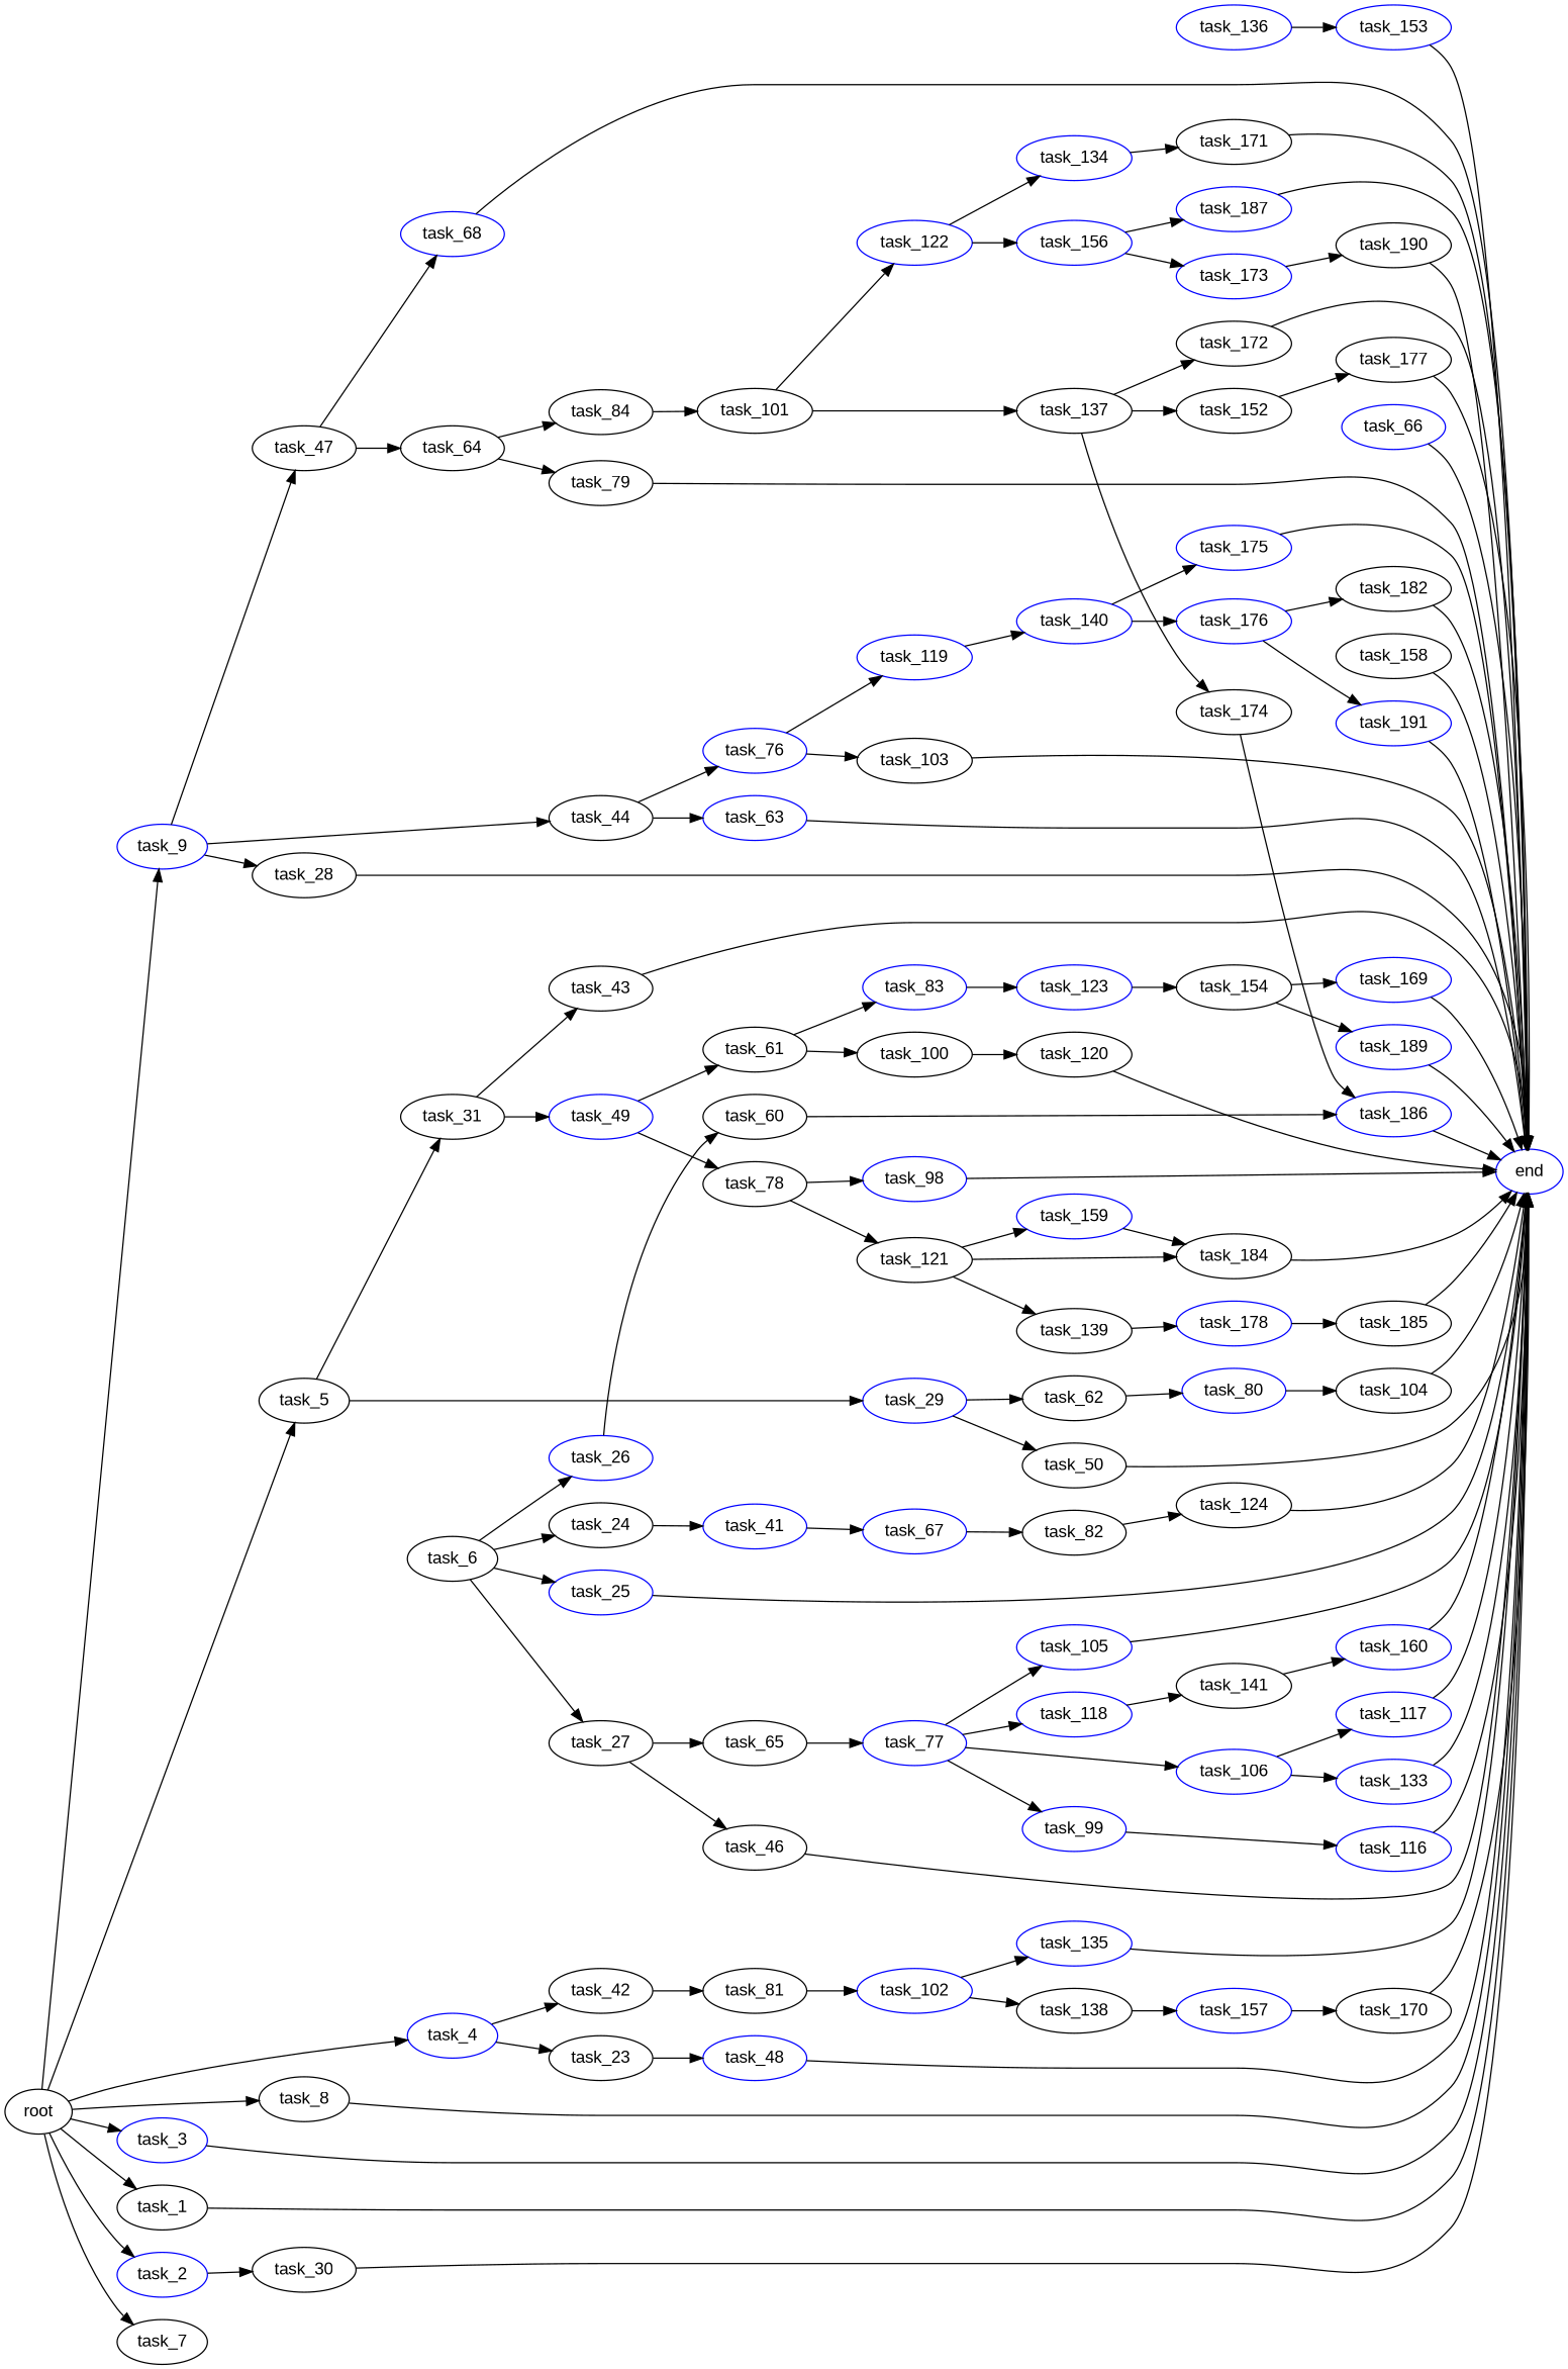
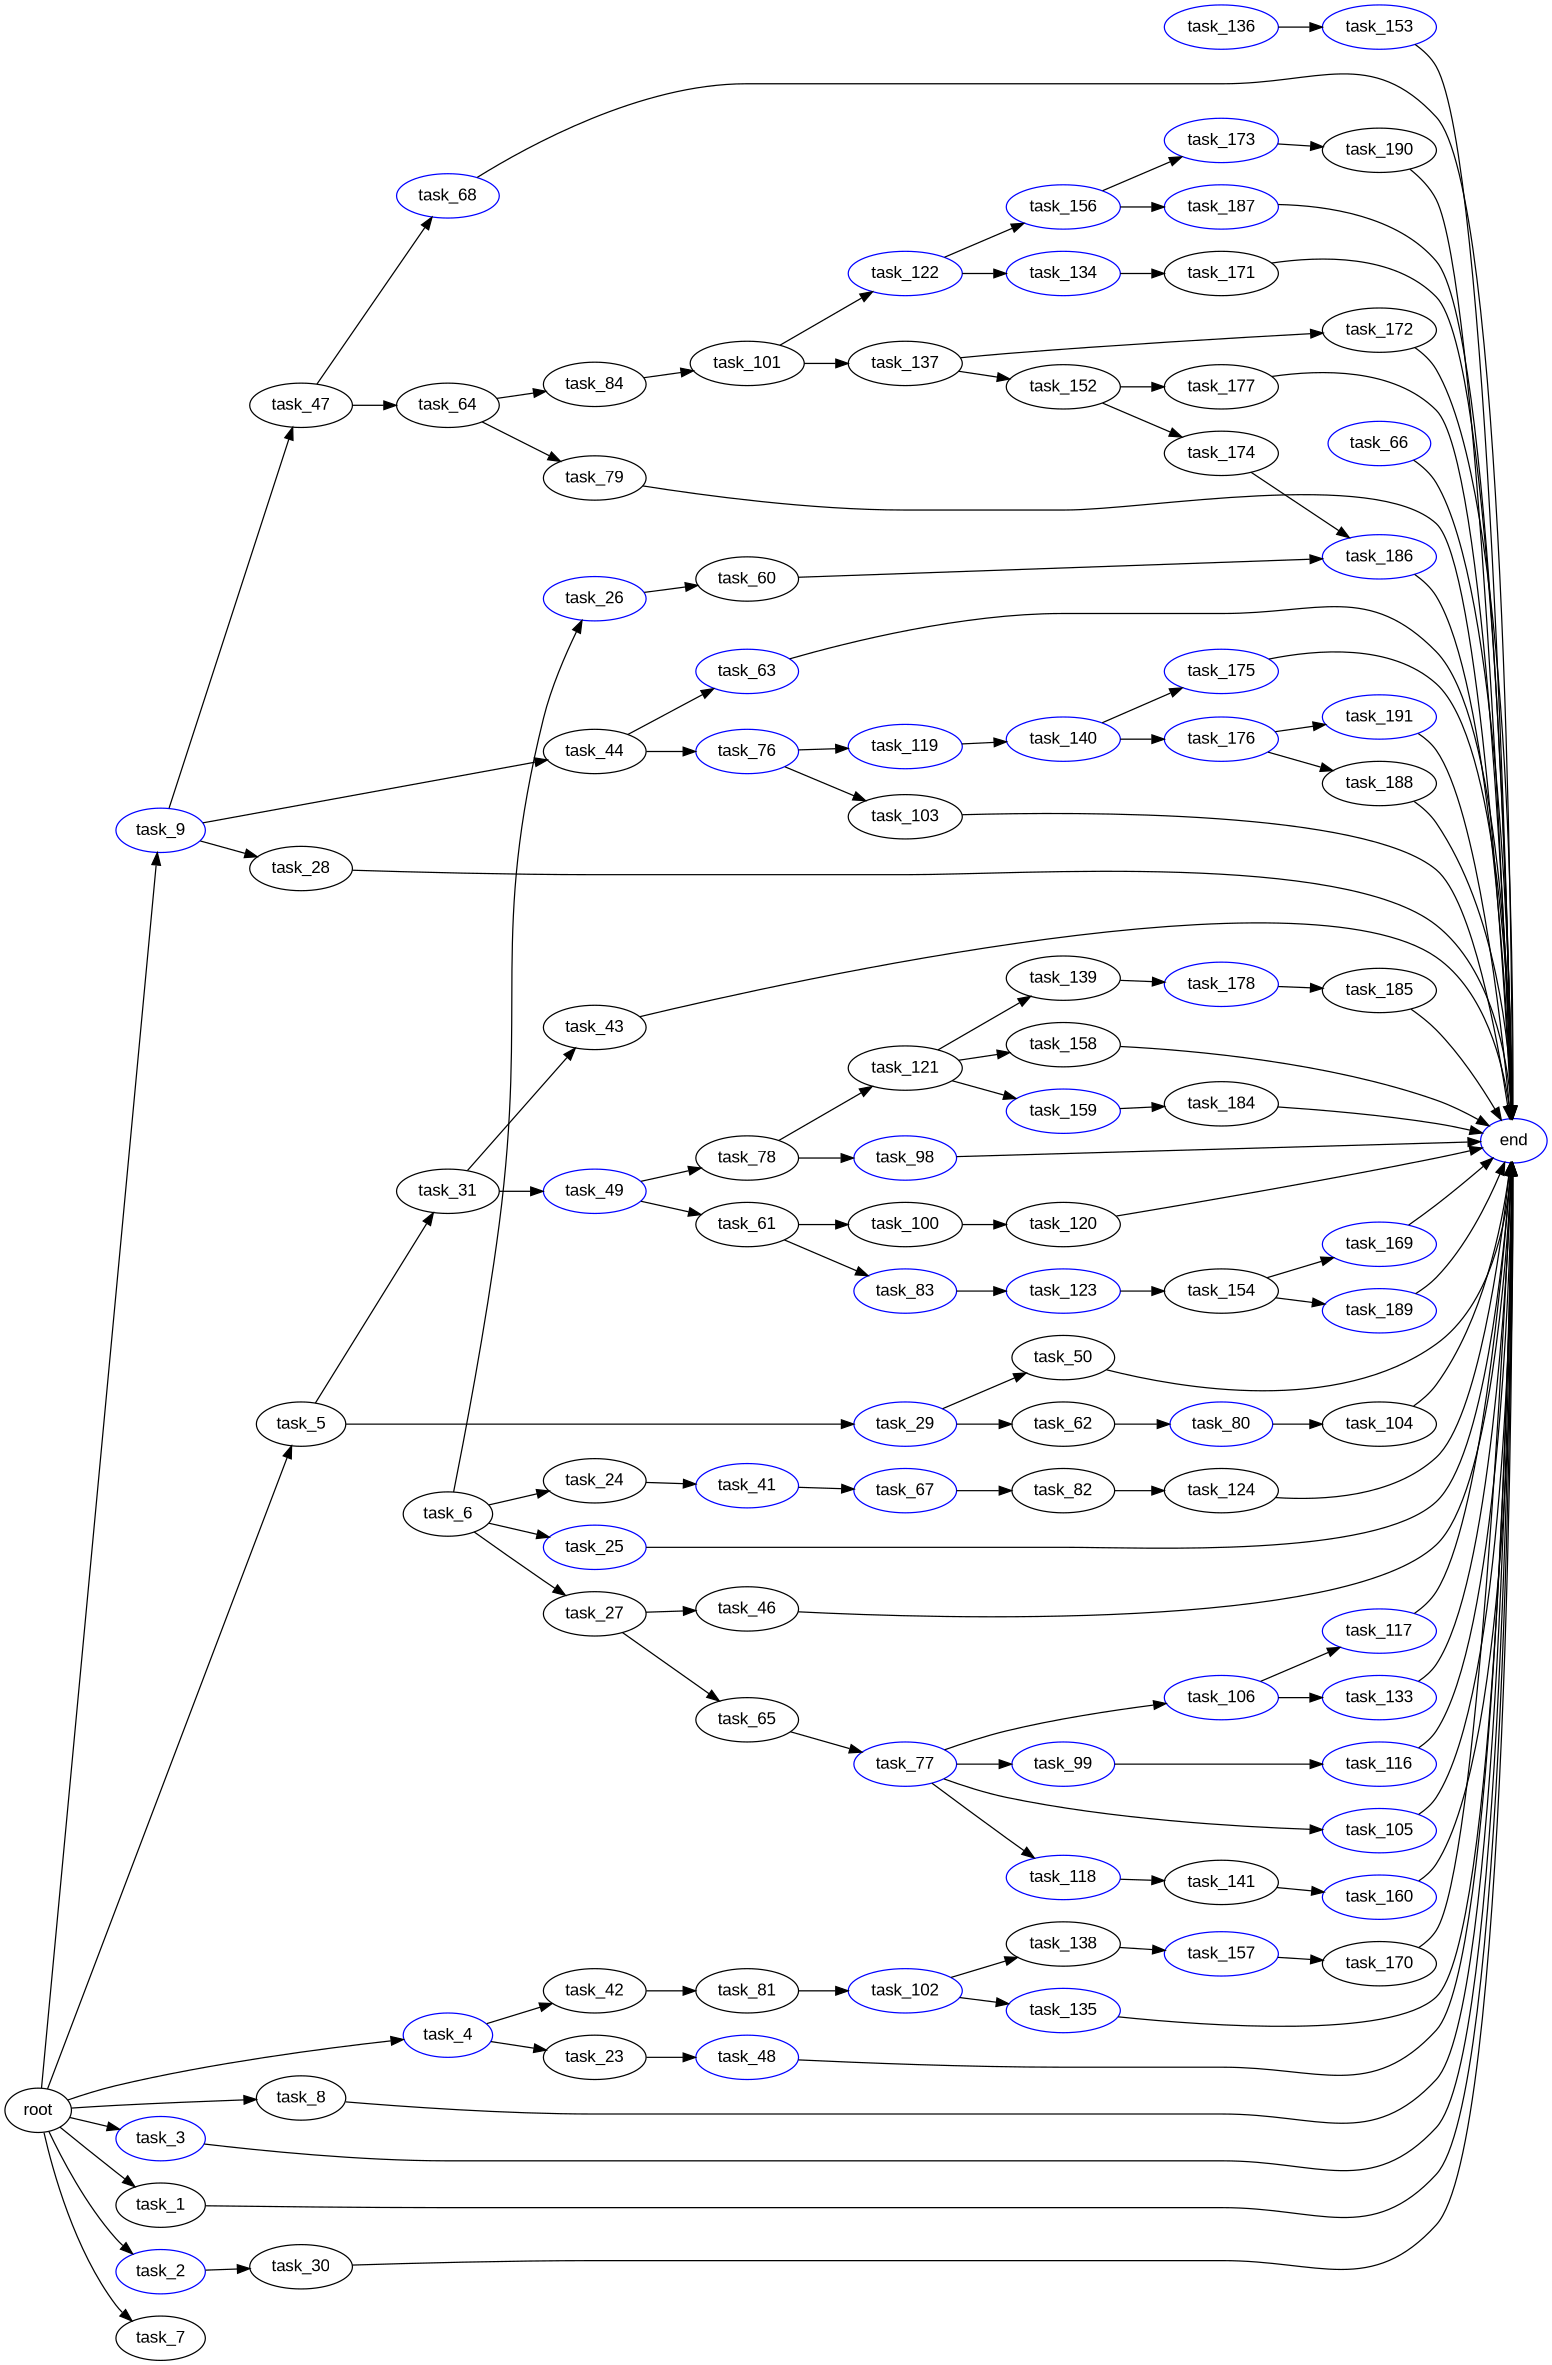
  digraph {
    fontname="Liberation Sans"
    rankdir=LR
    node [color=black fontname="Liberation Sans"]
    edge [fontname="Liberation Sans"]
    task_136 [color=blue]
    task_153 [color=blue]
    end [color=blue]
    task_27
    task_46
    task_65
    task_77 [color=blue]
    task_68 [color=blue]
    task_117 [color=blue]
    task_119 [color=blue]
    task_140 [color=blue]
    task_176 [color=blue]
    task_175 [color=blue]
    task_83 [color=blue]
    task_123 [color=blue]
    task_154
    task_185
    task_187 [color=blue]
    task_66 [color=blue]
    task_5
    task_31
    task_29 [color=blue]
    task_43
    task_49 [color=blue]
    task_50
    task_62
    task_42
    task_4 [color=blue]
    task_23
    task_81
    task_48 [color=blue]
    task_121
    task_158
    task_139
    task_159 [color=blue]
    task_178 [color=blue]
    task_184
    task_84
    task_101
    task_137
    task_122 [color=blue]
    task_102 [color=blue]
    task_135 [color=blue]
    task_138
    task_78
    task_61
    task_60
    task_26 [color=blue]
    task_186 [color=blue]
    task_64
    task_79
    task_103
    task_141
    task_118 [color=blue]
    task_160 [color=blue]
    task_190
    task_116 [color=blue]
    task_28
    task_157 [color=blue]
    task_82
    task_124
    task_9 [color=blue]
    task_44
    task_47
    task_63 [color=blue]
    task_76 [color=blue]
    task_174
    task_98 [color=blue]
    task_169 [color=blue]
    root
    task_8
    task_3 [color=blue]
    task_2 [color=blue]
    task_1
    task_7
    task_6
    task_24
    task_25 [color=blue]
    task_30
    task_152
    task_177
    task_104
    task_80 [color=blue]
    task_133 [color=blue]
    task_170
    task_105 [color=blue]
    task_189 [color=blue]
-   task_188 [label=task_182]
+   task_188
    task_171
    task_134 [color=blue]
    task_41 [color=blue]
    task_67 [color=blue]
    task_106 [color=blue]
    task_173 [color=blue]
    task_191 [color=blue]
    task_172
    task_99 [color=blue]
    task_156 [color=blue]
    task_120
    task_100
    task_136 -> task_153
    task_153 -> end
    task_27 -> task_46
    task_27 -> task_65
    task_46 -> end
    task_65 -> task_77
    task_77 -> task_118
    task_77 -> task_105
    task_77 -> task_106
    task_77 -> task_99
    task_68 -> end
    task_117 -> end
    task_119 -> task_140
    task_140 -> task_176
    task_140 -> task_175
    task_176 -> task_188
    task_176 -> task_191
    task_175 -> end
    task_83 -> task_123
    task_123 -> task_154
    task_154 -> task_169
    task_154 -> task_189
    task_185 -> end
    task_187 -> end
    task_66 -> end
    task_5 -> task_31
    task_5 -> task_29
    task_31 -> task_43
    task_31 -> task_49
    task_29 -> task_50
    task_29 -> task_62
    task_43 -> end
    task_49 -> task_78
    task_49 -> task_61
    task_50 -> end
    task_62 -> task_80
    task_42 -> task_81
    task_4 -> task_42
    task_4 -> task_23
    task_23 -> task_48
    task_81 -> task_102
    task_48 -> end
-   task_121 -> task_184
+   task_121 -> task_158
    task_121 -> task_139
    task_121 -> task_159
    task_158 -> end
    task_139 -> task_178
    task_159 -> task_184
    task_178 -> task_185
    task_184 -> end
    task_84 -> task_101
    task_101 -> task_137
    task_101 -> task_122
    task_137 -> task_152
    task_137 -> task_172
    task_122 -> task_134
    task_122 -> task_156
    task_102 -> task_135
    task_102 -> task_138
    task_135 -> end
    task_138 -> task_157
    task_78 -> task_121
    task_78 -> task_98
    task_61 -> task_83
    task_61 -> task_100
    task_60 -> task_186
    task_26 -> task_60
    task_186 -> end
    task_64 -> task_84
    task_64 -> task_79
    task_79 -> end
    task_103 -> end
    task_141 -> task_160
    task_118 -> task_141
    task_160 -> end
    task_190 -> end
    task_116 -> end
    task_28 -> end
    task_157 -> task_170
    task_82 -> task_124
    task_124 -> end
    task_9 -> task_28
    task_9 -> task_44
    task_9 -> task_47
    task_44 -> task_63
    task_44 -> task_76
    task_47 -> task_68
    task_47 -> task_64
    task_63 -> end
    task_76 -> task_119
    task_76 -> task_103
    task_174 -> task_186
    task_98 -> end
    task_169 -> end
    root -> task_5
    root -> task_4
    root -> task_9
    root -> task_8
    root -> task_3
    root -> task_2
    root -> task_1
    root -> task_7
    task_8 -> end
    task_3 -> end
    task_2 -> task_30
    task_1 -> end
    task_6 -> task_27
    task_6 -> task_26
    task_6 -> task_24
    task_6 -> task_25
    task_24 -> task_41
    task_25 -> end
    task_30 -> end
-   task_137 -> task_174
+   task_152 -> task_174
    task_152 -> task_177
    task_177 -> end
    task_104 -> end
    task_80 -> task_104
    task_133 -> end
    task_170 -> end
    task_105 -> end
    task_189 -> end
    task_188 -> end
    task_171 -> end
    task_134 -> task_171
    task_41 -> task_67
    task_67 -> task_82
    task_106 -> task_117
    task_106 -> task_133
    task_173 -> task_190
    task_191 -> end
    task_172 -> end
    task_99 -> task_116
    task_156 -> task_187
    task_156 -> task_173
    task_120 -> end
    task_100 -> task_120
  }
